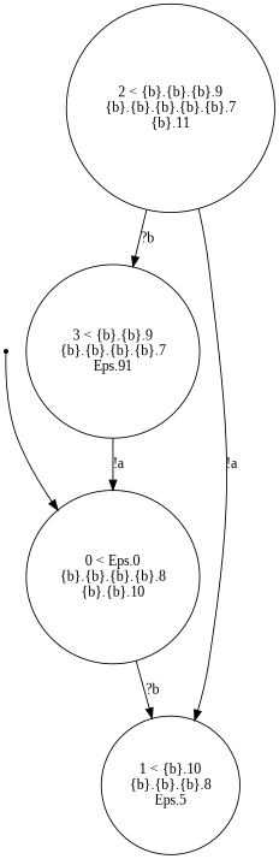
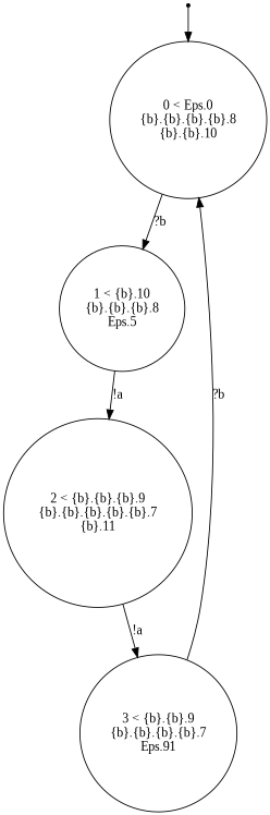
  digraph {
    fontname="Liberation Serif"
    node [fontname="Liberation Serif" shape=circle]
    edge [fontname="Liberation Serif"]
    ENTRY [shape=point]
    n2 [label="0 < Eps.0\n{b}.{b}.{b}.{b}.8\n{b}.{b}.10\n"]
    n3 [label="1 < {b}.10\n{b}.{b}.{b}.8\nEps.5\n"]
    n4 [label="3 < {b}.{b}.9\n{b}.{b}.{b}.{b}.7\nEps.91\n"]
    n5 [label="2 < {b}.{b}.{b}.9\n{b}.{b}.{b}.{b}.{b}.7\n{b}.11\n"]
    ENTRY -> n2
    n2 -> n3 [label="?b"]
-   n5 -> n3 [label="!a"]
-   n4 -> n2 [label="!a"]
-   n5 -> n4 [label="?b"]
+   n3 -> n5 [label="!a"]
+   n4 -> n2 [label="?b"]
+   n5 -> n4 [label="!a"]
  }
